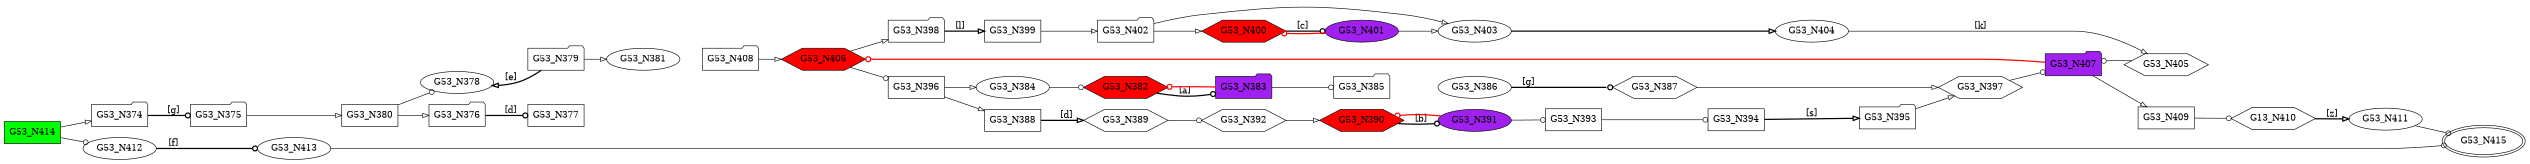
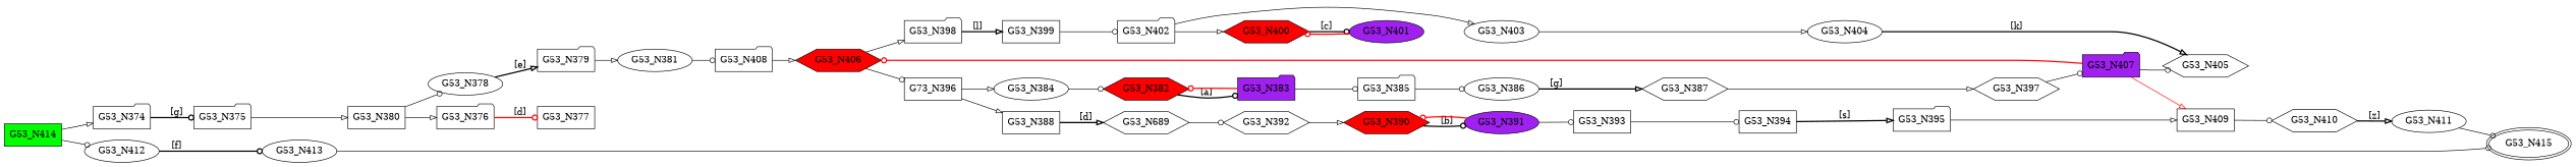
  digraph {
    rankdir=LR
    node [shape=ellipse]
    edge [arrowhead=odot]
    G53_N374 [shape=folder]
    G53_N375 [shape=folder]
    G53_N380 [shape=box]
    G53_N376 [shape=folder]
    G53_N378
    G53_N377 [shape=box]
    G53_N408 [shape=folder]
    G53_N381
    G53_N379 [shape=folder]
    G53_N406 [fillcolor=red shape=hexagon style=filled]
    G53_N382 [fillcolor=red shape=hexagon style=filled]
    G53_N383 [fillcolor=purple shape=folder style=filled]
    G53_N385 [shape=folder]
    G53_N386
    G53_N384
    G53_N387 [shape=hexagon]
    G53_N397 [shape=hexagon]
    G53_N407 [fillcolor=purple shape=folder style=filled]
    G53_N388 [shape=box]
-   G53_N389 [shape=hexagon]
+   G53_N389 [shape=hexagon label=G53_N689]
    G53_N392 [shape=hexagon]
    G53_N390 [fillcolor=red shape=hexagon style=filled]
    G53_N391 [fillcolor=purple style=filled]
    G53_N393 [shape=box]
    G53_N394 [shape=box]
    G53_N395 [shape=folder]
-   G53_N396 [shape=box]
+   G53_N396 [shape=box label=G73_N396]
    G53_N409 [shape=box]
    G53_N398 [shape=folder]
    G53_N399 [shape=box]
    G53_N402 [shape=folder]
    G53_N400 [fillcolor=red shape=hexagon style=filled]
    G53_N403
    G53_N401 [fillcolor=purple style=filled]
    G53_N404
    G53_N405 [shape=hexagon]
-   G53_N410 [shape=hexagon label=G13_N410]
+   G53_N410 [shape=hexagon]
    G53_N411
    G53_N415 [peripheries=2]
    G53_N412
    G53_N413
    G53_N414 [fillcolor=green shape=box style=filled]
    G53_N374 -> G53_N375 [label="[g]" style=bold]
    G53_N375 -> G53_N380 [arrowhead=onormal]
    G53_N380 -> G53_N376 [arrowhead=onormal]
    G53_N380 -> G53_N378
-   G53_N376 -> G53_N377 [label="[d]" style=bold]
-   G53_N379 -> G53_N378 [arrowhead=onormal label="[e]" style=bold]
+   G53_N376 -> G53_N377 [label="[d]" style=bold color=red]
+   G53_N378 -> G53_N379 [arrowhead=onormal label="[e]" style=bold]
    G53_N408 -> G53_N406 [arrowhead=onormal]
+   G53_N381 -> G53_N408
    G53_N379 -> G53_N381 [arrowhead=onormal]
    G53_N406 -> G53_N396
    G53_N406 -> G53_N398 [arrowhead=onormal]
    G53_N382 -> G53_N383 [label="[a]" style=bold]
    G53_N383 -> G53_N382 [color=red style=bold]
    G53_N383 -> G53_N385
-   G53_N386 -> G53_N387 [label="[g]" style=bold]
+   G53_N385 -> G53_N386
+   G53_N386 -> G53_N387 [arrowhead=onormal label="[g]" style=bold]
    G53_N384 -> G53_N382
    G53_N387 -> G53_N397 [arrowhead=onormal]
    G53_N397 -> G53_N407
    G53_N407 -> G53_N406 [color=red style=bold]
-   G53_N407 -> G53_N409 [arrowhead=onormal]
+   G53_N407 -> G53_N409 [arrowhead=onormal color=red]
    G53_N388 -> G53_N389 [arrowhead=onormal label="[d]" style=bold]
    G53_N389 -> G53_N392
    G53_N392 -> G53_N390 [arrowhead=onormal]
    G53_N390 -> G53_N391 [label="[b]" style=bold]
    G53_N391 -> G53_N390 [color=red style=bold]
    G53_N391 -> G53_N393
    G53_N393 -> G53_N394
    G53_N394 -> G53_N395 [arrowhead=onormal label="[s]" style=bold]
-   G53_N395 -> G53_N397 [arrowhead=onormal]
+   G53_N395 -> G53_N409 [arrowhead=onormal]
    G53_N396 -> G53_N384 [arrowhead=onormal]
    G53_N396 -> G53_N388 [arrowhead=onormal]
    G53_N409 -> G53_N410
    G53_N398 -> G53_N399 [arrowhead=onormal label="[l]" style=bold]
-   G53_N399 -> G53_N402 [arrowhead=onormal]
+   G53_N399 -> G53_N402
    G53_N402 -> G53_N400 [arrowhead=onormal]
    G53_N402 -> G53_N403 [arrowhead=onormal]
    G53_N400 -> G53_N401 [label="[c]" style=bold]
-   G53_N403 -> G53_N404 [arrowhead=onormal style=bold]
+   G53_N403 -> G53_N404 [arrowhead=onormal]
    G53_N401 -> G53_N400 [color=red style=bold]
-   G53_N401 -> G53_N403 [arrowhead=onormal]
-   G53_N404 -> G53_N405 [arrowhead=onormal label="[k]" style=solid]
-   G53_N405 -> G53_N407
+   G53_N404 -> G53_N405 [arrowhead=onormal label="[k]" style=bold]
+   G53_N407 -> G53_N405
    G53_N410 -> G53_N411 [arrowhead=onormal label="[z]" style=bold]
    G53_N411 -> G53_N415
    G53_N412 -> G53_N413 [label="[f]" style=bold]
    G53_N413 -> G53_N415
    G53_N414 -> G53_N374 [arrowhead=onormal]
    G53_N414 -> G53_N412
  }
